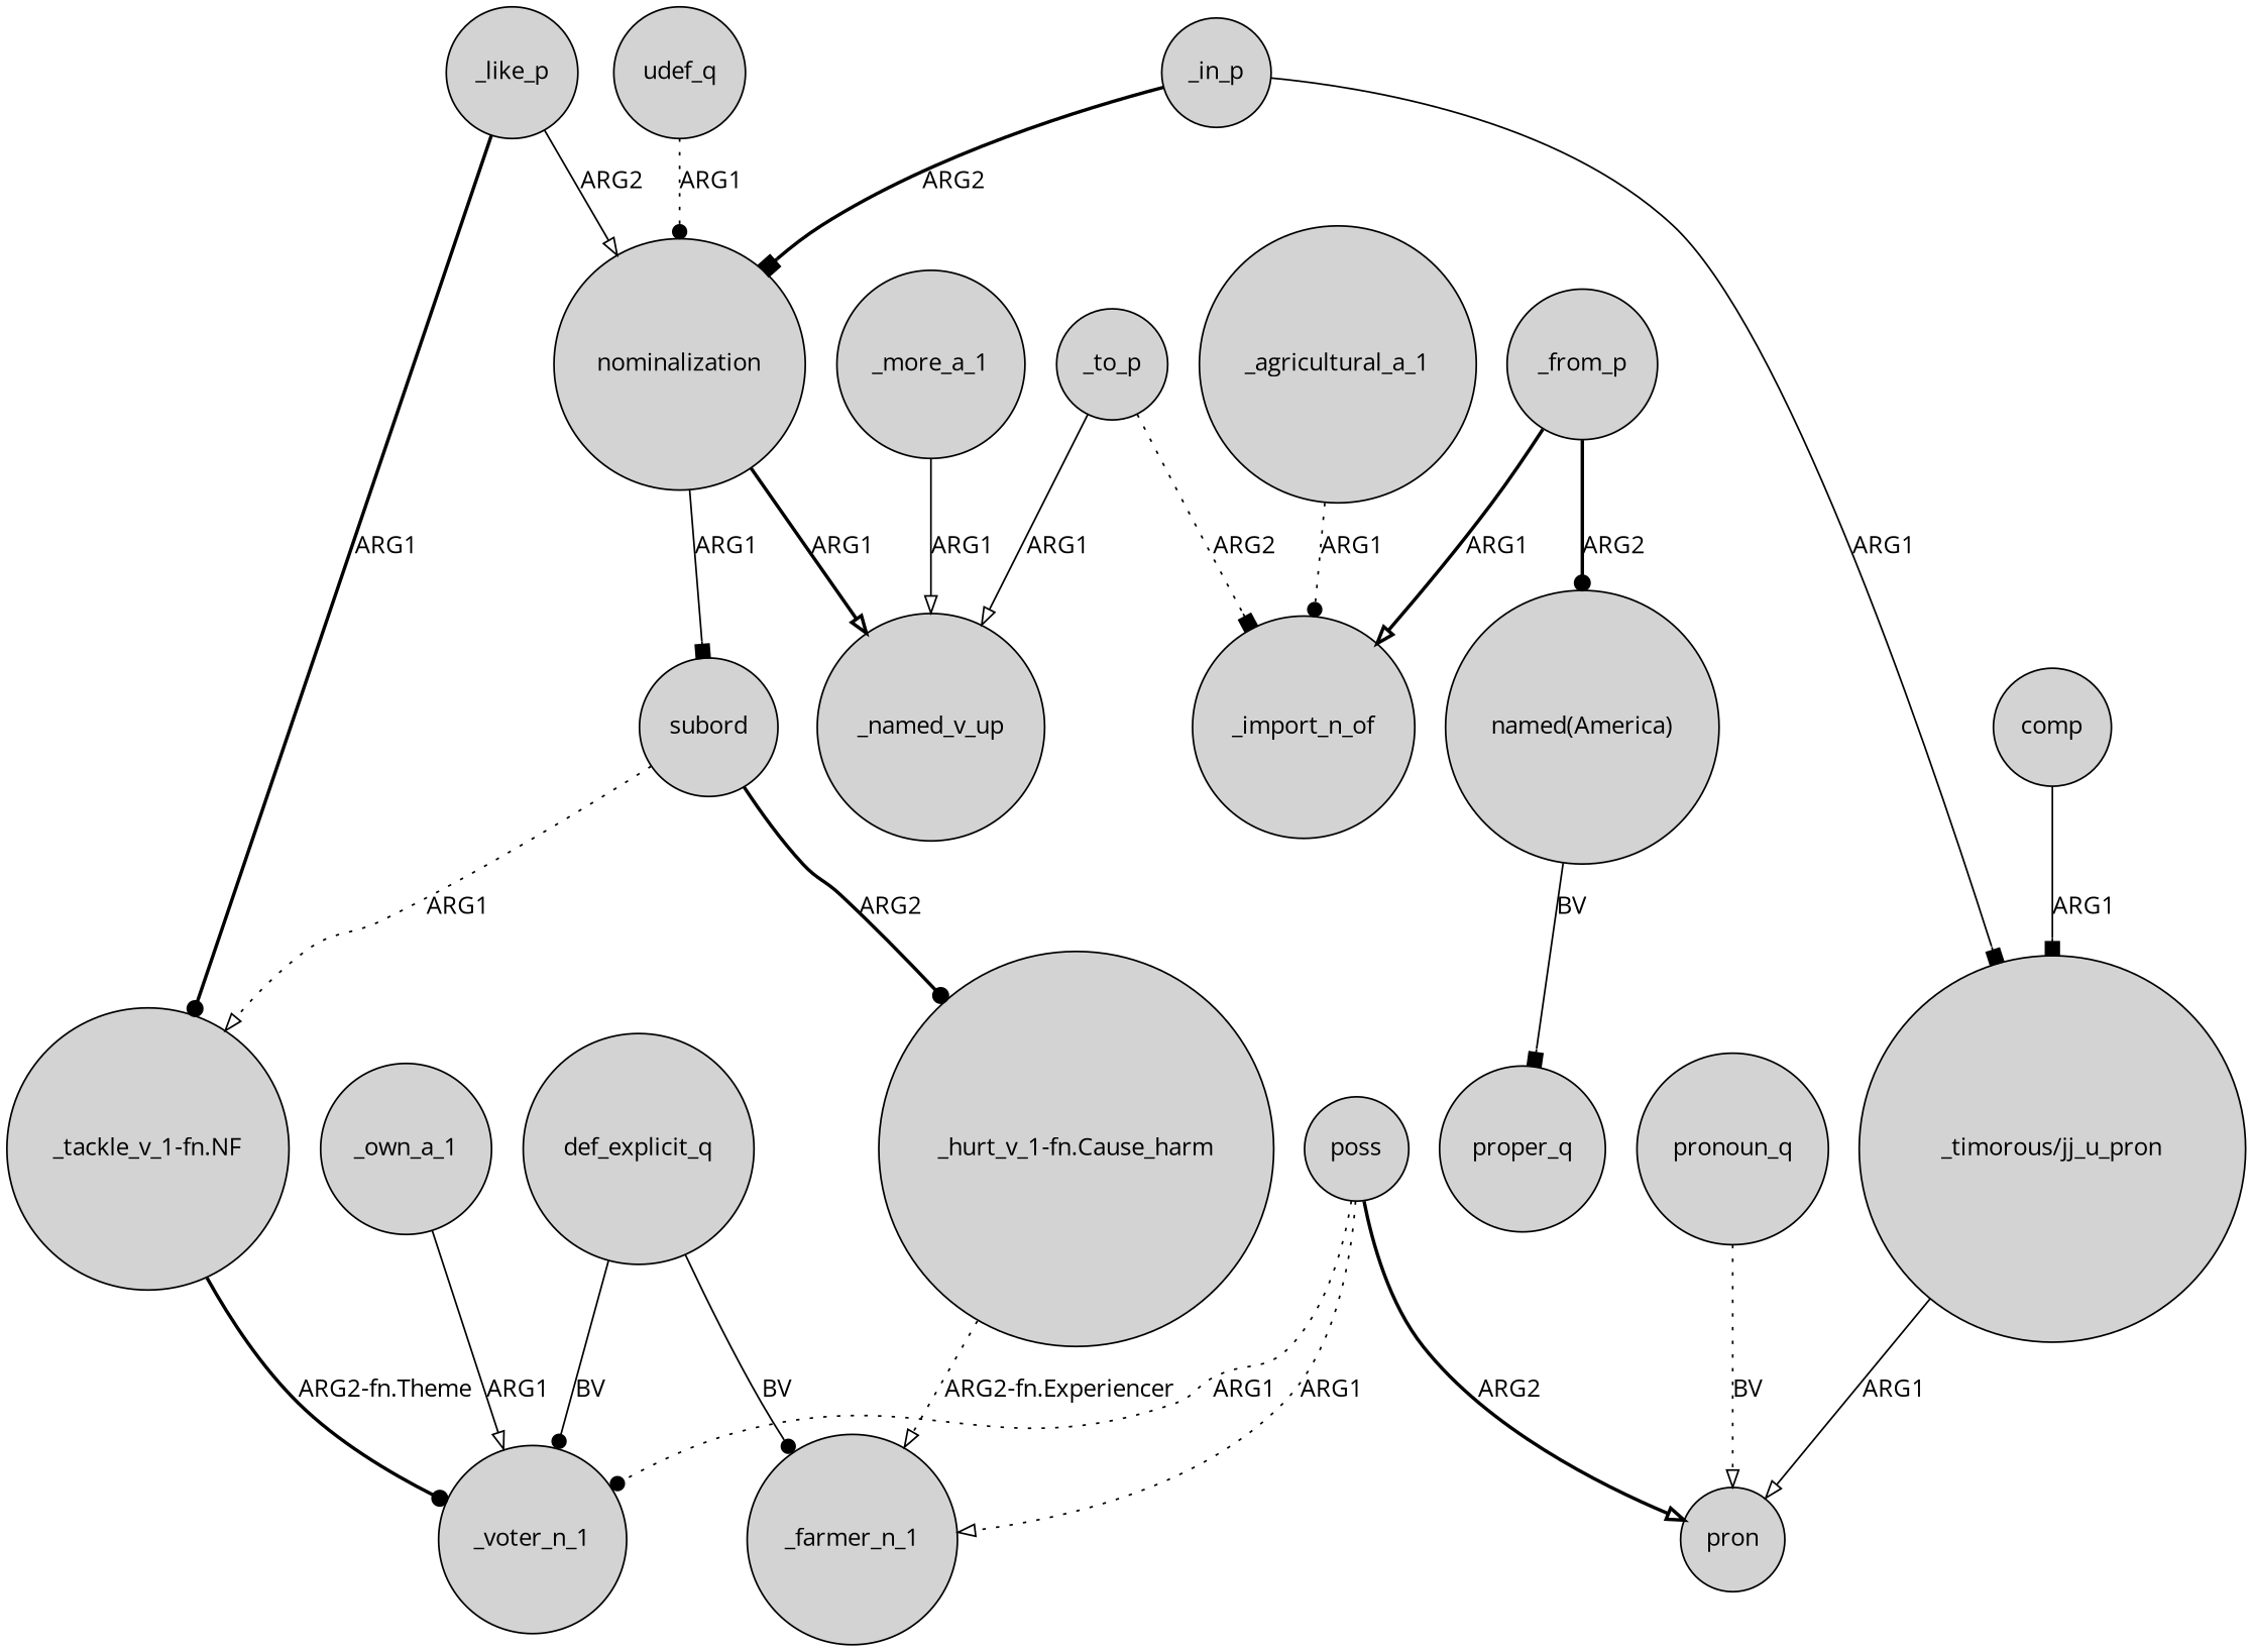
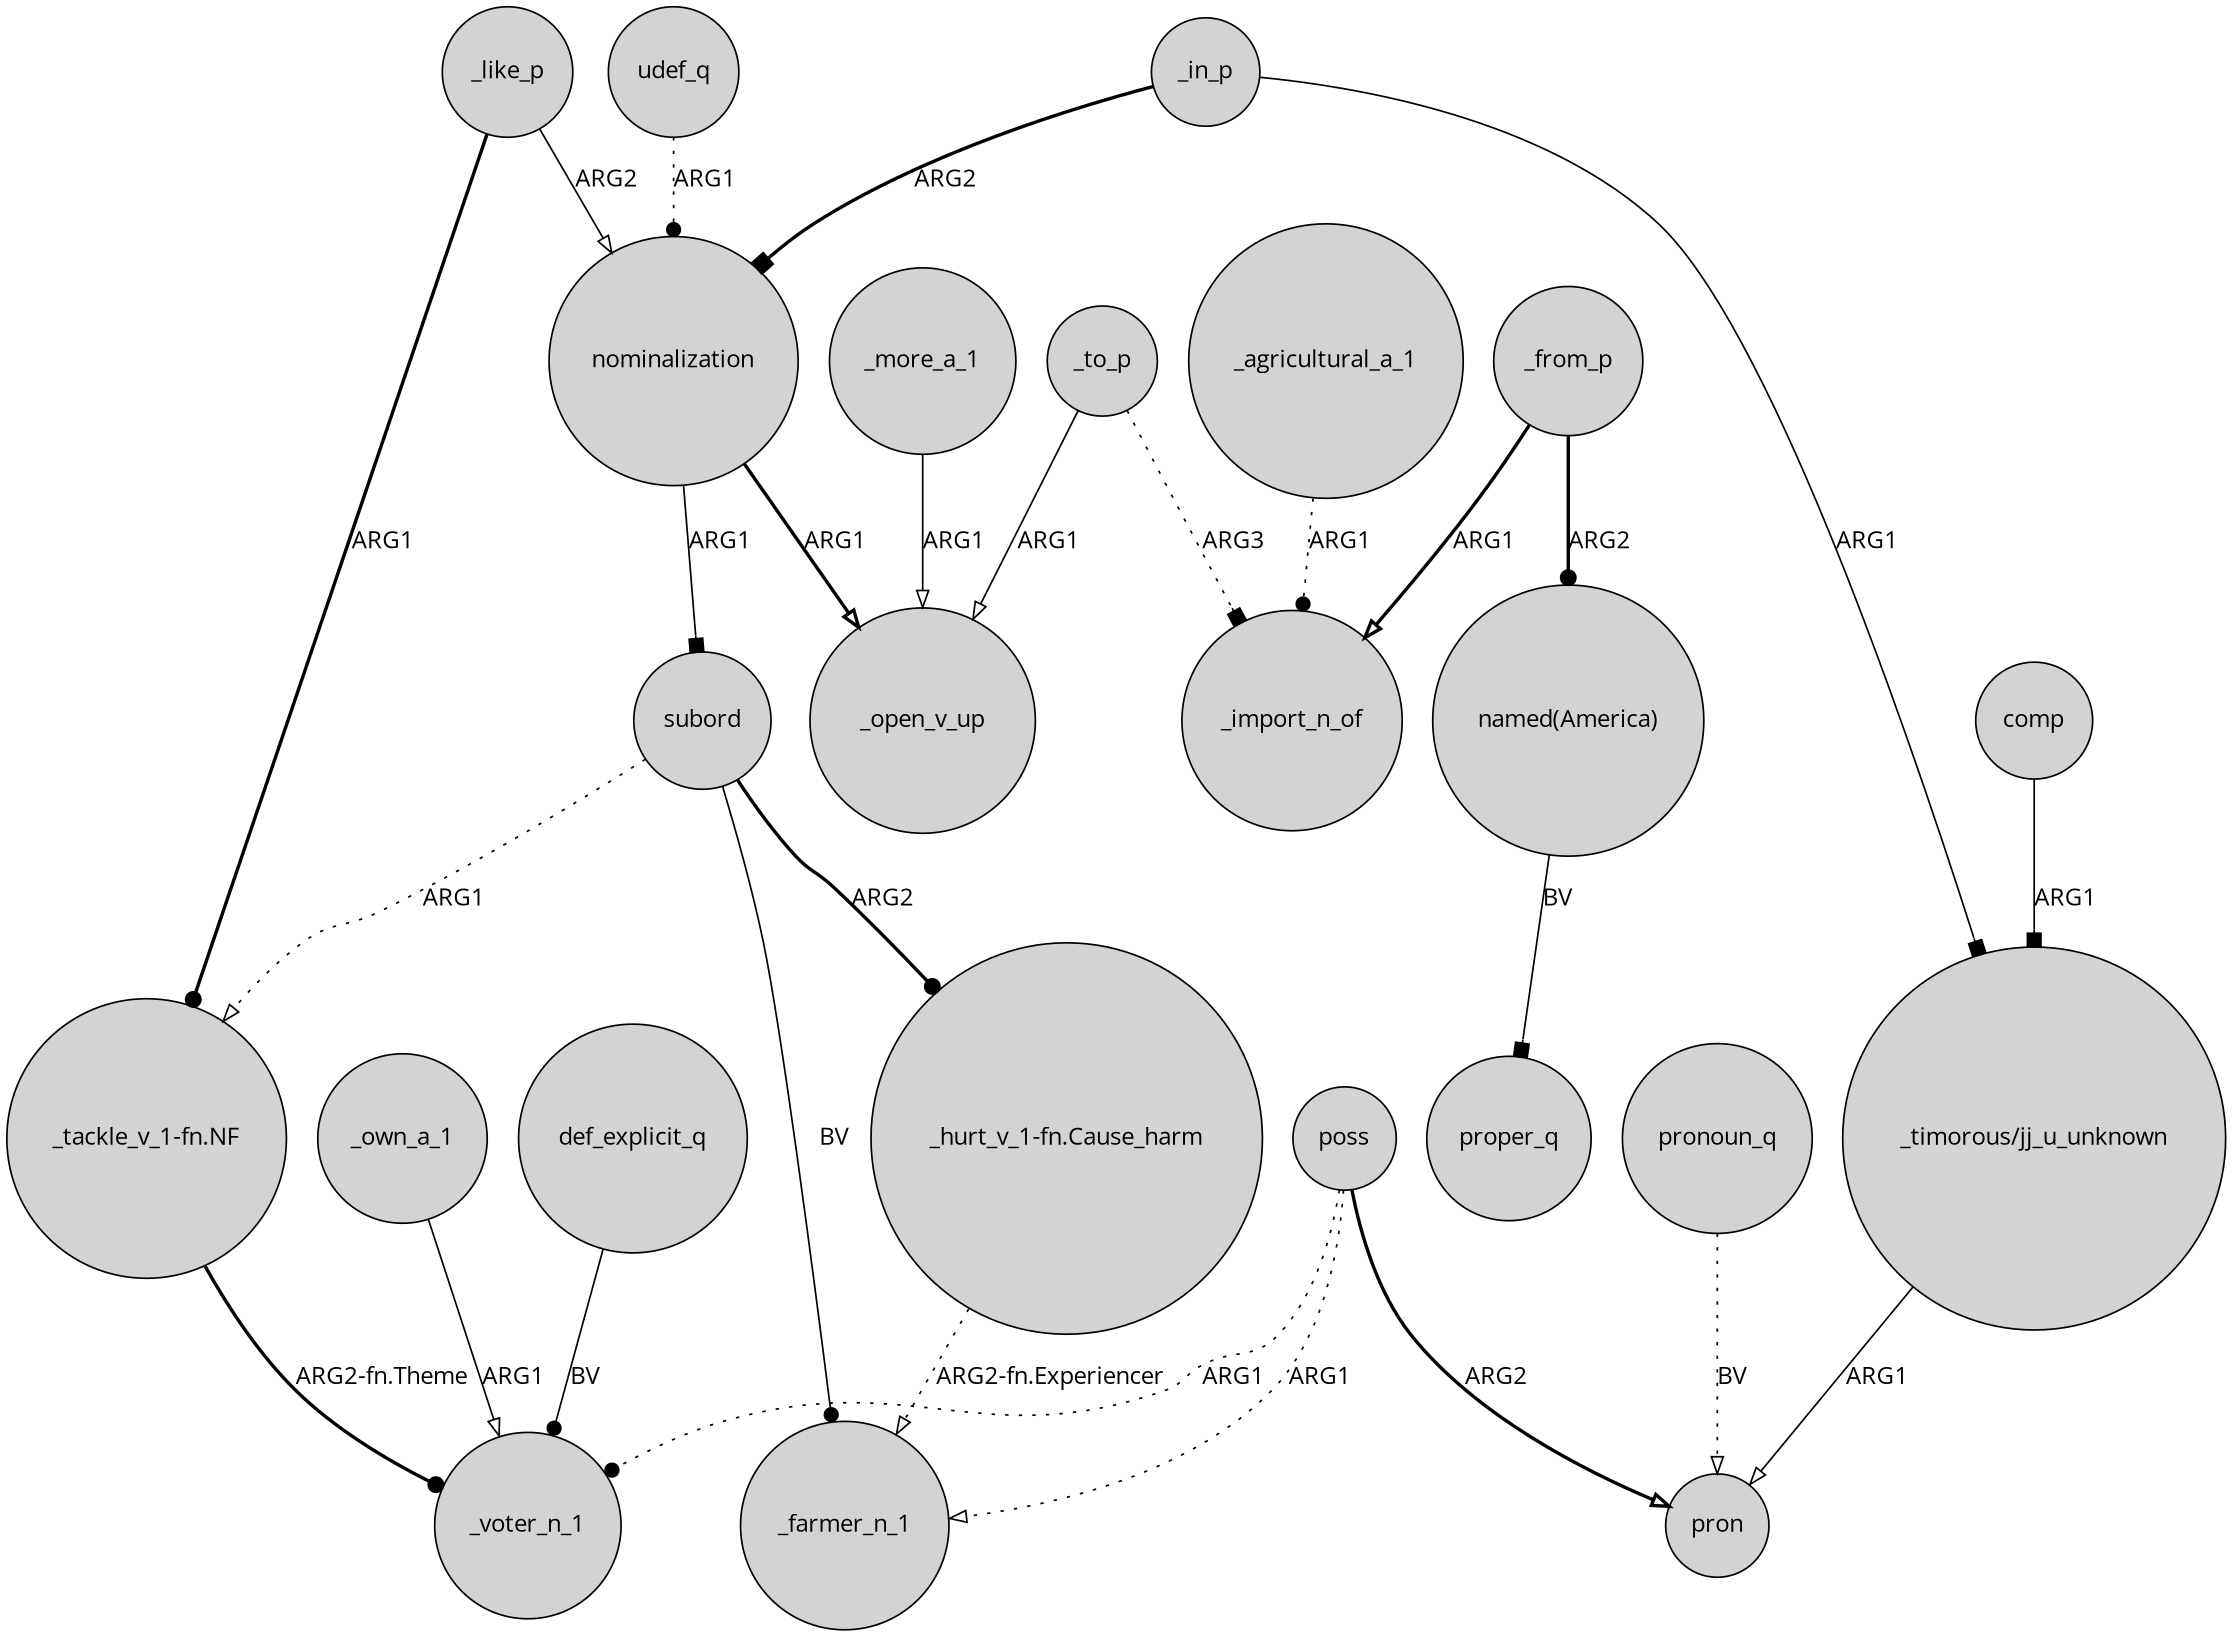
  digraph {
    fontname="Open Sans"
    node [fontname="Open Sans" shape=circle style=filled]
    edge [arrowhead=onormal fontname="Open Sans" style=solid]
    poss
    _voter_n_1
    pron
    _farmer_n_1
    _agricultural_a_1
    _import_n_of
    _to_p
-   _open_v_up [label=_named_v_up]
+   _open_v_up
    _more_a_1
    def_explicit_q
    _own_a_1
    _like_p
    "_tackle_v_1-fn.NF"
    nominalization
    subord
-   "_timorous/jj_u_unknown" [label="_timorous/jj_u_pron"]
+   "_timorous/jj_u_unknown"
    _from_p
    "named(America)"
    proper_q
    comp
    "_hurt_v_1-fn.Cause_harm"
    pronoun_q
    _in_p
    udef_q
    poss -> _voter_n_1 [arrowhead=dot label=ARG1 style=dotted]
    poss -> pron [label=ARG2 style=bold]
    poss -> _farmer_n_1 [label=ARG1 style=dotted]
    _agricultural_a_1 -> _import_n_of [arrowhead=dot label=ARG1 style=dotted]
-   _to_p -> _import_n_of [arrowhead=box label=ARG2 style=dotted]
+   _to_p -> _import_n_of [arrowhead=box label=ARG3 style=dotted]
    _to_p -> _open_v_up [label=ARG1]
    _more_a_1 -> _open_v_up [label=ARG1]
    def_explicit_q -> _voter_n_1 [arrowhead=dot label=BV]
-   def_explicit_q -> _farmer_n_1 [arrowhead=dot label=BV]
+   subord -> _farmer_n_1 [arrowhead=dot label=BV]
    _own_a_1 -> _voter_n_1 [label=ARG1]
    _like_p -> "_tackle_v_1-fn.NF" [arrowhead=dot label=ARG1 style=bold]
    _like_p -> nominalization [label=ARG2]
    "_tackle_v_1-fn.NF" -> _voter_n_1 [arrowhead=dot label="ARG2-fn.Theme" style=bold]
    nominalization -> _open_v_up [label=ARG1 style=bold]
    nominalization -> subord [arrowhead=box label=ARG1]
    subord -> "_tackle_v_1-fn.NF" [label=ARG1 style=dotted]
    subord -> "_hurt_v_1-fn.Cause_harm" [arrowhead=dot label=ARG2 style=bold]
    "_timorous/jj_u_unknown" -> pron [label=ARG1]
    _from_p -> _import_n_of [label=ARG1 style=bold]
    _from_p -> "named(America)" [arrowhead=dot label=ARG2 style=bold]
    "named(America)" -> proper_q [arrowhead=box label=BV]
    comp -> "_timorous/jj_u_unknown" [arrowhead=box label=ARG1]
    "_hurt_v_1-fn.Cause_harm" -> _farmer_n_1 [label="ARG2-fn.Experiencer" style=dotted]
    pronoun_q -> pron [label=BV style=dotted]
    _in_p -> nominalization [arrowhead=box label=ARG2 style=bold]
    _in_p -> "_timorous/jj_u_unknown" [arrowhead=box label=ARG1]
    udef_q -> nominalization [arrowhead=dot label=ARG1 style=dotted]
  }
